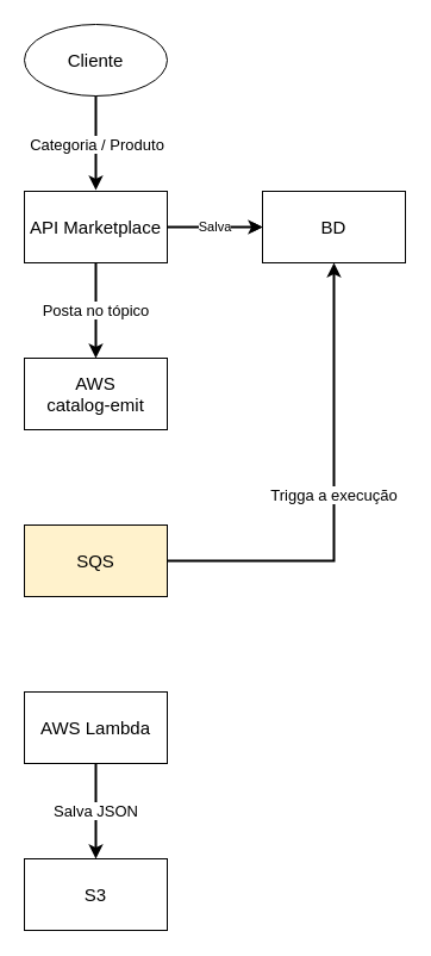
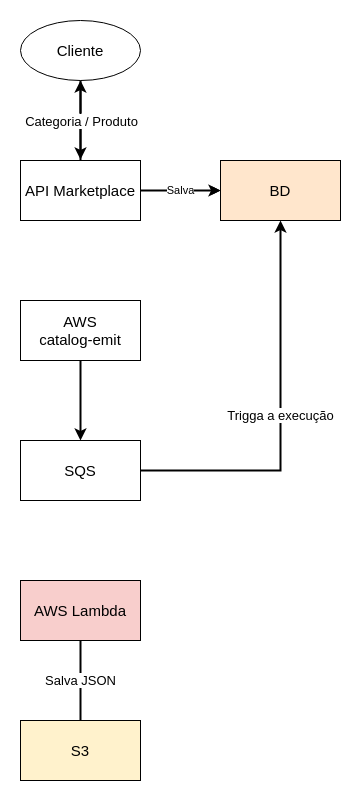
  <mxCell id="0" />
  <mxCell id="1" parent="0" />
  <mxCell id="2" value="&lt;font style=&quot;font-size: 15px;&quot;&gt;Cliente&lt;/font&gt;" style="ellipse;whiteSpace=wrap;html=1;" vertex="1" parent="1"><mxGeometry x="20" y="20" width="120" height="60" as="geometry" /></mxCell>
  <mxCell id="3" value="" style="edgeStyle=orthogonalEdgeStyle;rounded=0;orthogonalLoop=1;jettySize=auto;html=1;" edge="1" parent="1" source="6" target="9"><mxGeometry relative="1" as="geometry" /></mxCell>
  <mxCell id="4" value="Salva" style="edgeStyle=orthogonalEdgeStyle;rounded=0;orthogonalLoop=1;jettySize=auto;html=1;strokeWidth=2;" edge="1" parent="1" source="6" target="9"><mxGeometry relative="1" as="geometry" /></mxCell>
- <mxCell id="5" value="&lt;font style=&quot;font-size: 13px;&quot;&gt;Posta no tópico&lt;/font&gt;" style="edgeStyle=orthogonalEdgeStyle;rounded=0;orthogonalLoop=1;jettySize=auto;html=1;strokeWidth=2;" edge="1" parent="1" source="6" target="11"><mxGeometry relative="1" as="geometry" /></mxCell>
+ <mxCell id="5" value="&lt;font style=&quot;font-size: 13px;&quot;&gt;Posta no tópico&lt;/font&gt;" style="edgeStyle=orthogonalEdgeStyle;rounded=0;orthogonalLoop=1;jettySize=auto;html=1;strokeWidth=2;" edge="1" parent="1" source="6" target="2"><mxGeometry relative="1" as="geometry" /></mxCell>
  <mxCell id="6" value="&lt;font style=&quot;font-size: 15px;&quot;&gt;API Marketplace&lt;/font&gt;" style="rounded=0;whiteSpace=wrap;html=1;" vertex="1" parent="1"><mxGeometry x="20" y="160" width="120" height="60" as="geometry" /></mxCell>
  <mxCell id="7" value="" style="endArrow=classic;html=1;rounded=0;exitX=0.5;exitY=1;exitDx=0;exitDy=0;strokeColor=default;strokeWidth=2;" edge="1" parent="1" source="2"><mxGeometry relative="1" as="geometry"><mxPoint x="30" y="120" as="sourcePoint" /><mxPoint x="80" y="159" as="targetPoint" /></mxGeometry></mxCell>
  <mxCell id="8" value="Categoria / Produto" style="edgeLabel;resizable=0;html=1;align=center;verticalAlign=middle;fontSize=13;" connectable="0" vertex="1" parent="7"><mxGeometry relative="1" as="geometry" /></mxCell>
- <mxCell id="9" value="&lt;font style=&quot;font-size: 15px;&quot;&gt;BD&lt;/font&gt;" style="rounded=0;whiteSpace=wrap;html=1;" vertex="1" parent="1"><mxGeometry x="220" y="160" width="120" height="60" as="geometry" /></mxCell>
+ <mxCell id="9" value="&lt;font style=&quot;font-size: 15px;&quot;&gt;BD&lt;/font&gt;" style="rounded=0;whiteSpace=wrap;html=1;fillColor=#ffe6cc;" vertex="1" parent="1"><mxGeometry x="220" y="160" width="120" height="60" as="geometry" /></mxCell>
+ <mxCell id="10" value="" style="edgeStyle=orthogonalEdgeStyle;rounded=0;orthogonalLoop=1;jettySize=auto;html=1;strokeWidth=2;" edge="1" parent="1" source="11" target="13"><mxGeometry relative="1" as="geometry" /></mxCell>
  <mxCell id="11" value="&lt;font style=&quot;font-size: 15px;&quot;&gt;AWS&lt;br&gt;&lt;/font&gt;&lt;font style=&quot;font-size: 15px;&quot;&gt;catalog-emit&lt;/font&gt;" style="rounded=0;whiteSpace=wrap;html=1;" vertex="1" parent="1"><mxGeometry x="20" y="300" width="120" height="60" as="geometry" /></mxCell>
  <mxCell id="12" value="&lt;font style=&quot;font-size: 13px;&quot;&gt;Trigga a execução&lt;/font&gt;" style="edgeStyle=orthogonalEdgeStyle;rounded=0;orthogonalLoop=1;jettySize=auto;html=1;strokeWidth=2;" edge="1" parent="1" source="13" target="9"><mxGeometry relative="1" as="geometry" /></mxCell>
- <mxCell id="13" value="&lt;font style=&quot;font-size: 15px;&quot;&gt;SQS&lt;/font&gt;" style="rounded=0;whiteSpace=wrap;html=1;fillColor=#fff2cc;" vertex="1" parent="1"><mxGeometry x="20" y="440" width="120" height="60" as="geometry" /></mxCell>
- <mxCell id="14" value="&lt;font style=&quot;font-size: 13px;&quot;&gt;Salva JSON&lt;/font&gt;" style="edgeStyle=orthogonalEdgeStyle;rounded=0;orthogonalLoop=1;jettySize=auto;html=1;strokeWidth=2;" edge="1" parent="1" source="15" target="16"><mxGeometry relative="1" as="geometry" /></mxCell>
- <mxCell id="15" value="&lt;font style=&quot;font-size: 15px;&quot;&gt;AWS Lambda&lt;/font&gt;" style="rounded=0;whiteSpace=wrap;html=1;" vertex="1" parent="1"><mxGeometry x="20" y="580" width="120" height="60" as="geometry" /></mxCell>
- <mxCell id="16" value="&lt;font style=&quot;font-size: 15px;&quot;&gt;S3&lt;/font&gt;" style="rounded=0;whiteSpace=wrap;html=1;" vertex="1" parent="1"><mxGeometry x="20" y="720" width="120" height="60" as="geometry" /></mxCell>
+ <mxCell id="13" value="&lt;font style=&quot;font-size: 15px;&quot;&gt;SQS&lt;/font&gt;" style="rounded=0;whiteSpace=wrap;html=1;" vertex="1" parent="1"><mxGeometry x="20" y="440" width="120" height="60" as="geometry" /></mxCell>
+ <mxCell id="14" value="&lt;font style=&quot;font-size: 13px;&quot;&gt;Salva JSON&lt;/font&gt;" style="edgeStyle=orthogonalEdgeStyle;rounded=0;orthogonalLoop=1;jettySize=auto;html=1;strokeWidth=2;endArrow=none;" edge="1" parent="1" source="15" target="16"><mxGeometry relative="1" as="geometry" /></mxCell>
+ <mxCell id="15" value="&lt;font style=&quot;font-size: 15px;&quot;&gt;AWS Lambda&lt;/font&gt;" style="rounded=0;whiteSpace=wrap;html=1;fillColor=#f8cecc;" vertex="1" parent="1"><mxGeometry x="20" y="580" width="120" height="60" as="geometry" /></mxCell>
+ <mxCell id="16" value="&lt;font style=&quot;font-size: 15px;&quot;&gt;S3&lt;/font&gt;" style="rounded=0;whiteSpace=wrap;html=1;fillColor=#fff2cc;" vertex="1" parent="1"><mxGeometry x="20" y="720" width="120" height="60" as="geometry" /></mxCell>
